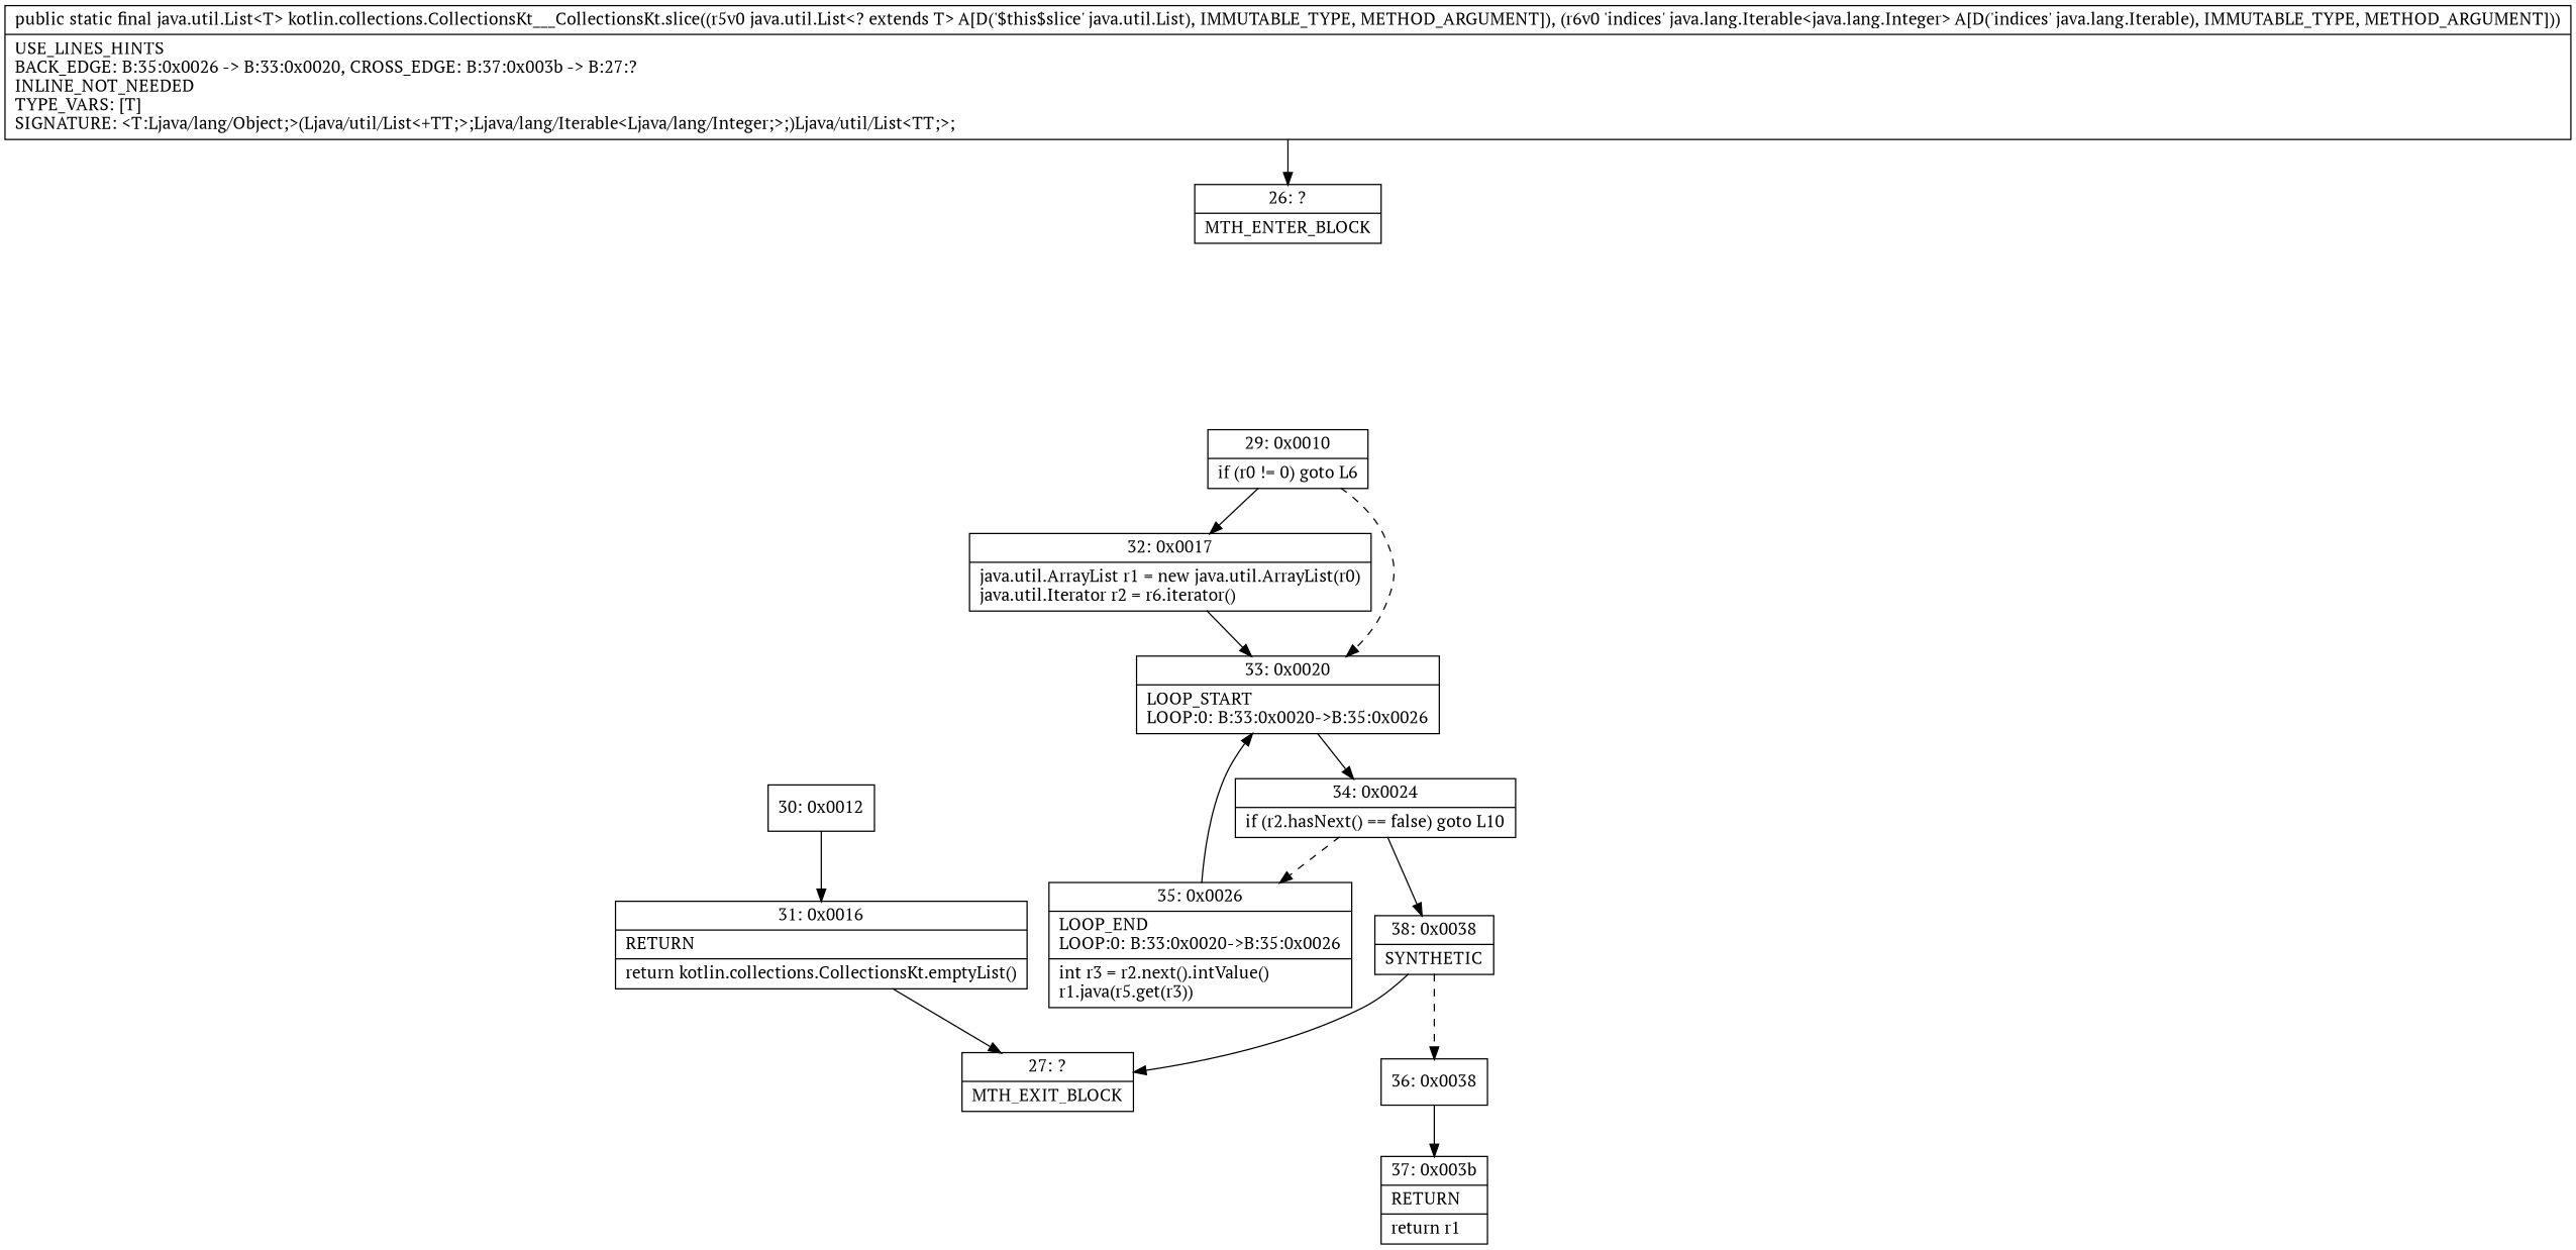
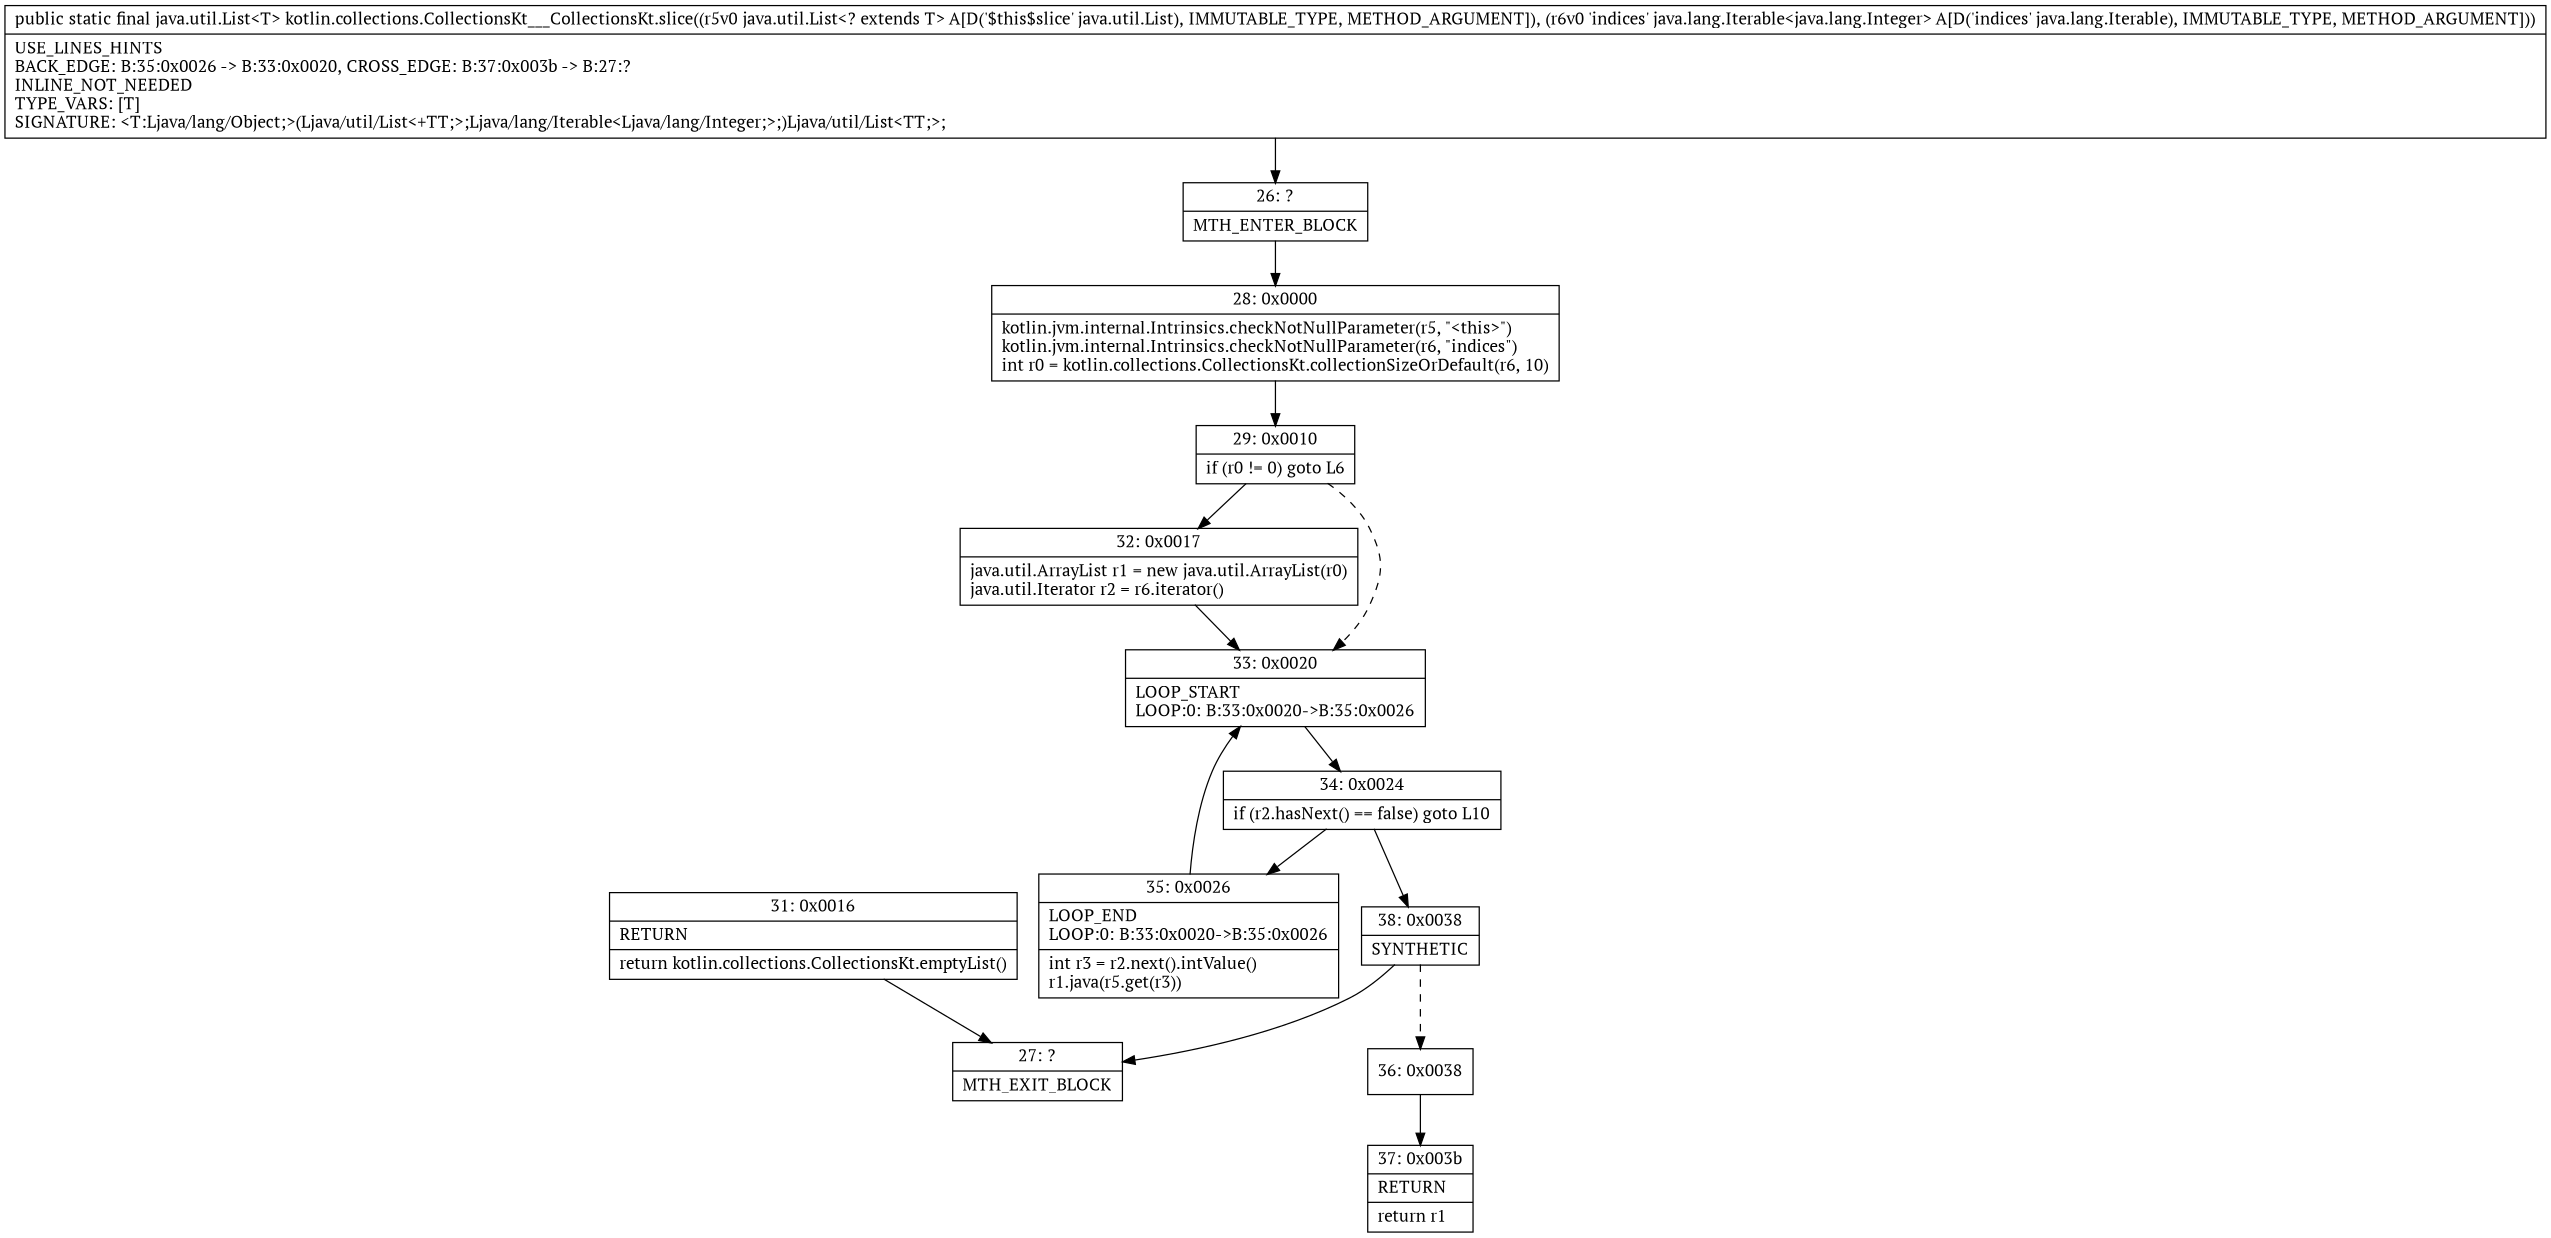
  digraph {
    fontname="PT Serif"
    node [fontname="PT Serif" shape=record]
    edge [fontname="PT Serif"]
    n1 [label="{26\:\ ?|MTH_ENTER_BLOCK\l}"]
+   n2 [label="{28\:\ 0x0000|kotlin.jvm.internal.Intrinsics.checkNotNullParameter(r5, \"\<this\>\")\lkotlin.jvm.internal.Intrinsics.checkNotNullParameter(r6, \"indices\")\lint r0 = kotlin.collections.CollectionsKt.collectionSizeOrDefault(r6, 10)\l}"]
    n3 [label="{29\:\ 0x0010|if (r0 != 0) goto L6\l}"]
    n4 [label="{32\:\ 0x0017|java.util.ArrayList r1 = new java.util.ArrayList(r0)\ljava.util.Iterator r2 = r6.iterator()\l}"]
    n5 [label="{33\:\ 0x0020|LOOP_START\lLOOP:0: B:33:0x0020\-\>B:35:0x0026\l}"]
-   n6 [label="{30\:\ 0x0012}"]
    n7 [label="{31\:\ 0x0016|RETURN\l|return kotlin.collections.CollectionsKt.emptyList()\l}"]
    n8 [label="{27\:\ ?|MTH_EXIT_BLOCK\l}"]
    n9 [label="{34\:\ 0x0024|if (r2.hasNext() == false) goto L10\l}"]
    n10 [label="{35\:\ 0x0026|LOOP_END\lLOOP:0: B:33:0x0020\-\>B:35:0x0026\l|int r3 = r2.next().intValue()\lr1.java(r5.get(r3))\l}"]
    n11 [label="{38\:\ 0x0038|SYNTHETIC\l}"]
    n12 [label="{36\:\ 0x0038}"]
    n13 [label="{37\:\ 0x003b|RETURN\l|return r1\l}"]
    n14 [label="{public static final java.util.List\<T\> kotlin.collections.CollectionsKt___CollectionsKt.slice((r5v0 java.util.List\<? extends T\> A[D('$this$slice' java.util.List), IMMUTABLE_TYPE, METHOD_ARGUMENT]), (r6v0 'indices' java.lang.Iterable\<java.lang.Integer\> A[D('indices' java.lang.Iterable), IMMUTABLE_TYPE, METHOD_ARGUMENT]))  | USE_LINES_HINTS\lBACK_EDGE: B:35:0x0026 \-\> B:33:0x0020, CROSS_EDGE: B:37:0x003b \-\> B:27:?\lINLINE_NOT_NEEDED\lTYPE_VARS: [T]\lSIGNATURE: \<T:Ljava\/lang\/Object;\>(Ljava\/util\/List\<+TT;\>;Ljava\/lang\/Iterable\<Ljava\/lang\/Integer;\>;)Ljava\/util\/List\<TT;\>;\l}"]
+   n1 -> n2
+   n2 -> n3
    n3 -> n4
    n3 -> n5 [style=dashed]
    n4 -> n5
    n5 -> n9
-   n6 -> n7
    n7 -> n8
-   n9 -> n10 [style=dashed]
+   n9 -> n10 [style=solid]
    n9 -> n11
    n10 -> n5
    n11 -> n8
    n11 -> n12 [style=dashed]
    n12 -> n13
    n14 -> n1
  }
